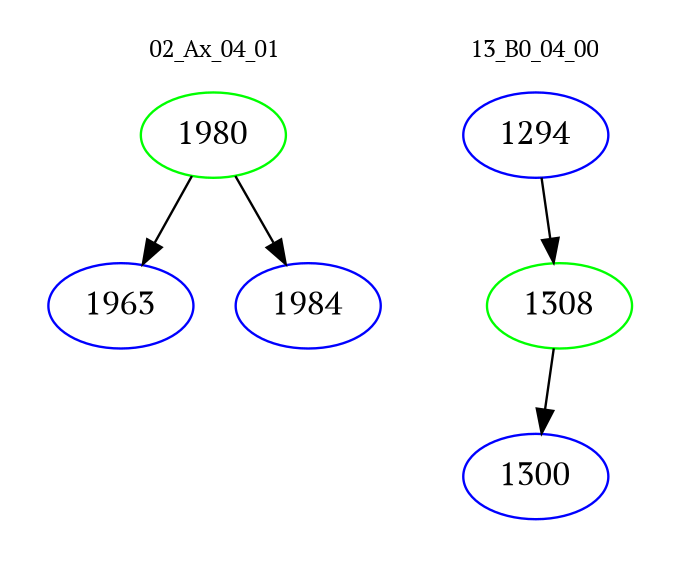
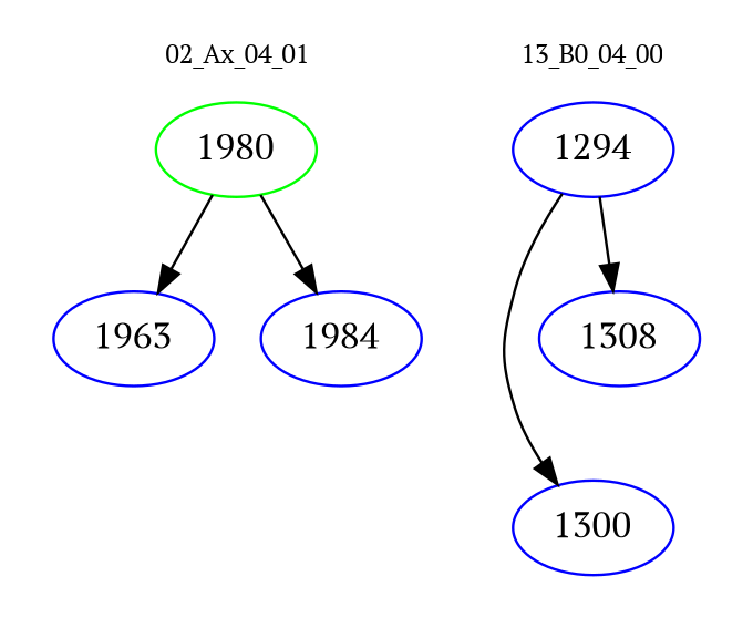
  digraph {
    fontname="PT Serif"
    node [color=blue fontname="PT Serif"]
    edge [color=black fontname="PT Serif"]
    n1 [color=green label=1980]
    n2 [label=1963]
    n3 [label=1984]
    n4 [label=1294]
    n5 [label=1300]
-   n6 [color=green label=1308]
+   n6 [label=1308]
    subgraph cluster_1 {
      color=white
      fontsize=10
      label="02_Ax_04_01"
      n1
      n2
      n3
    }
    subgraph cluster_2 {
      color=white
      fontsize=10
      label="13_B0_04_00"
      n4
      n5
      n6
    }
    n1 -> n2
    n1 -> n3
-   n6 -> n5
+   n4 -> n5
    n4 -> n6
  }
